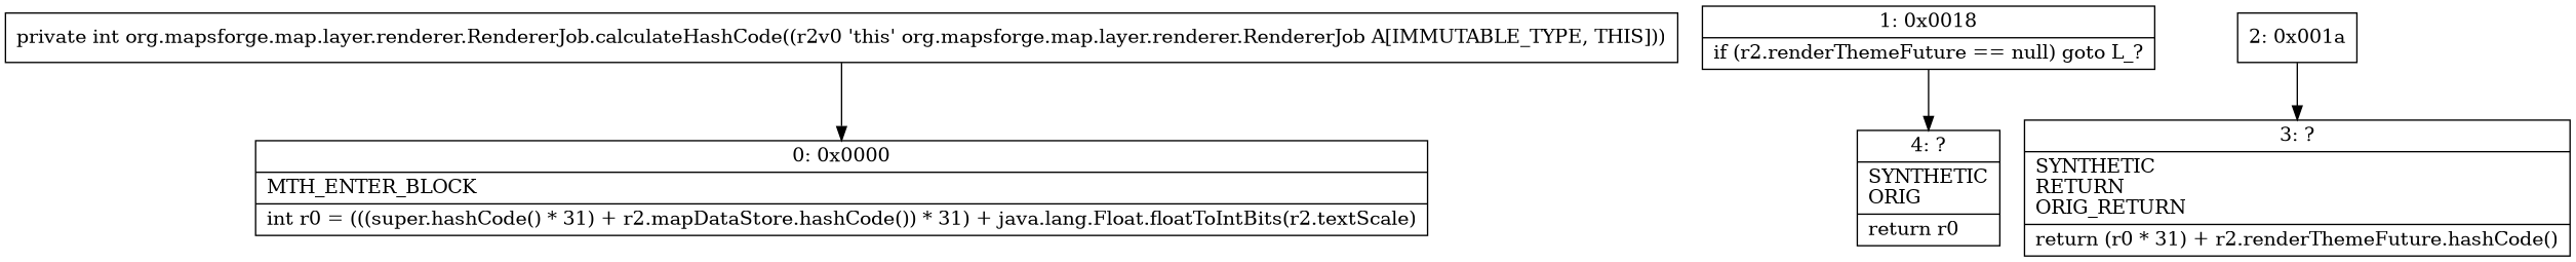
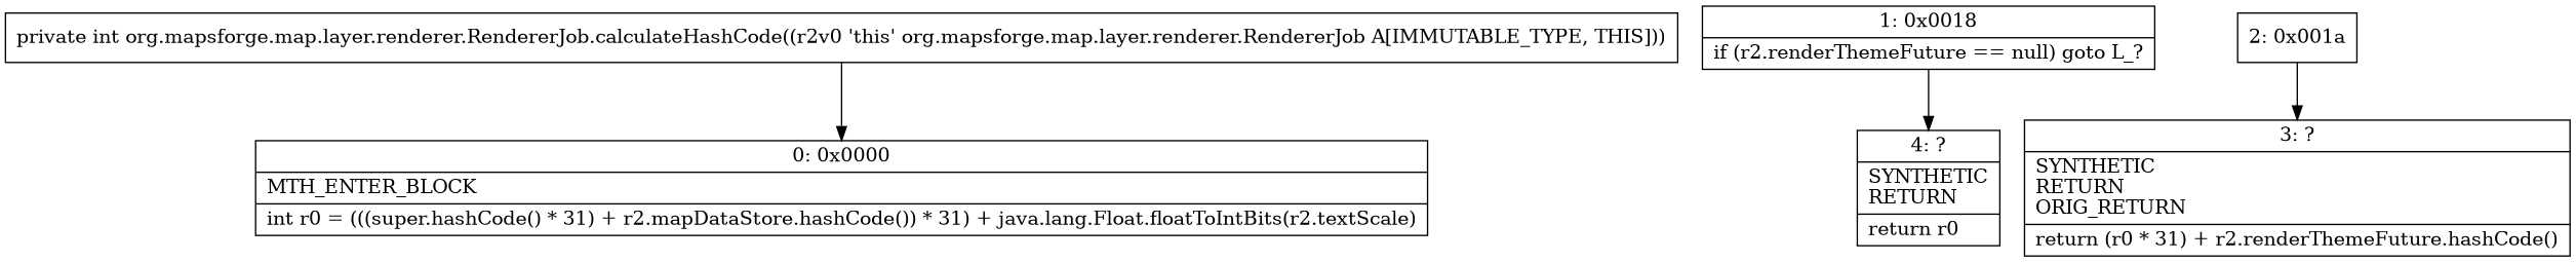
  digraph {
    node [shape=record]
    n1 [label="{0\:\ 0x0000|MTH_ENTER_BLOCK\l|int r0 = (((super.hashCode() * 31) + r2.mapDataStore.hashCode()) * 31) + java.lang.Float.floatToIntBits(r2.textScale)\l}"]
    n2 [label="{1\:\ 0x0018|if (r2.renderThemeFuture == null) goto L_?\l}"]
-   n3 [label="{4\:\ ?|SYNTHETIC\lORIG\l|return r0\l}"]
+   n3 [label="{4\:\ ?|SYNTHETIC\lRETURN\l|return r0\l}"]
    n4 [label="{2\:\ 0x001a}"]
    n5 [label="{3\:\ ?|SYNTHETIC\lRETURN\lORIG_RETURN\l|return (r0 * 31) + r2.renderThemeFuture.hashCode()\l}"]
    n6 [label="{private int org.mapsforge.map.layer.renderer.RendererJob.calculateHashCode((r2v0 'this' org.mapsforge.map.layer.renderer.RendererJob A[IMMUTABLE_TYPE, THIS])) }"]
    n2 -> n3
    n4 -> n5
    n6 -> n1
  }
